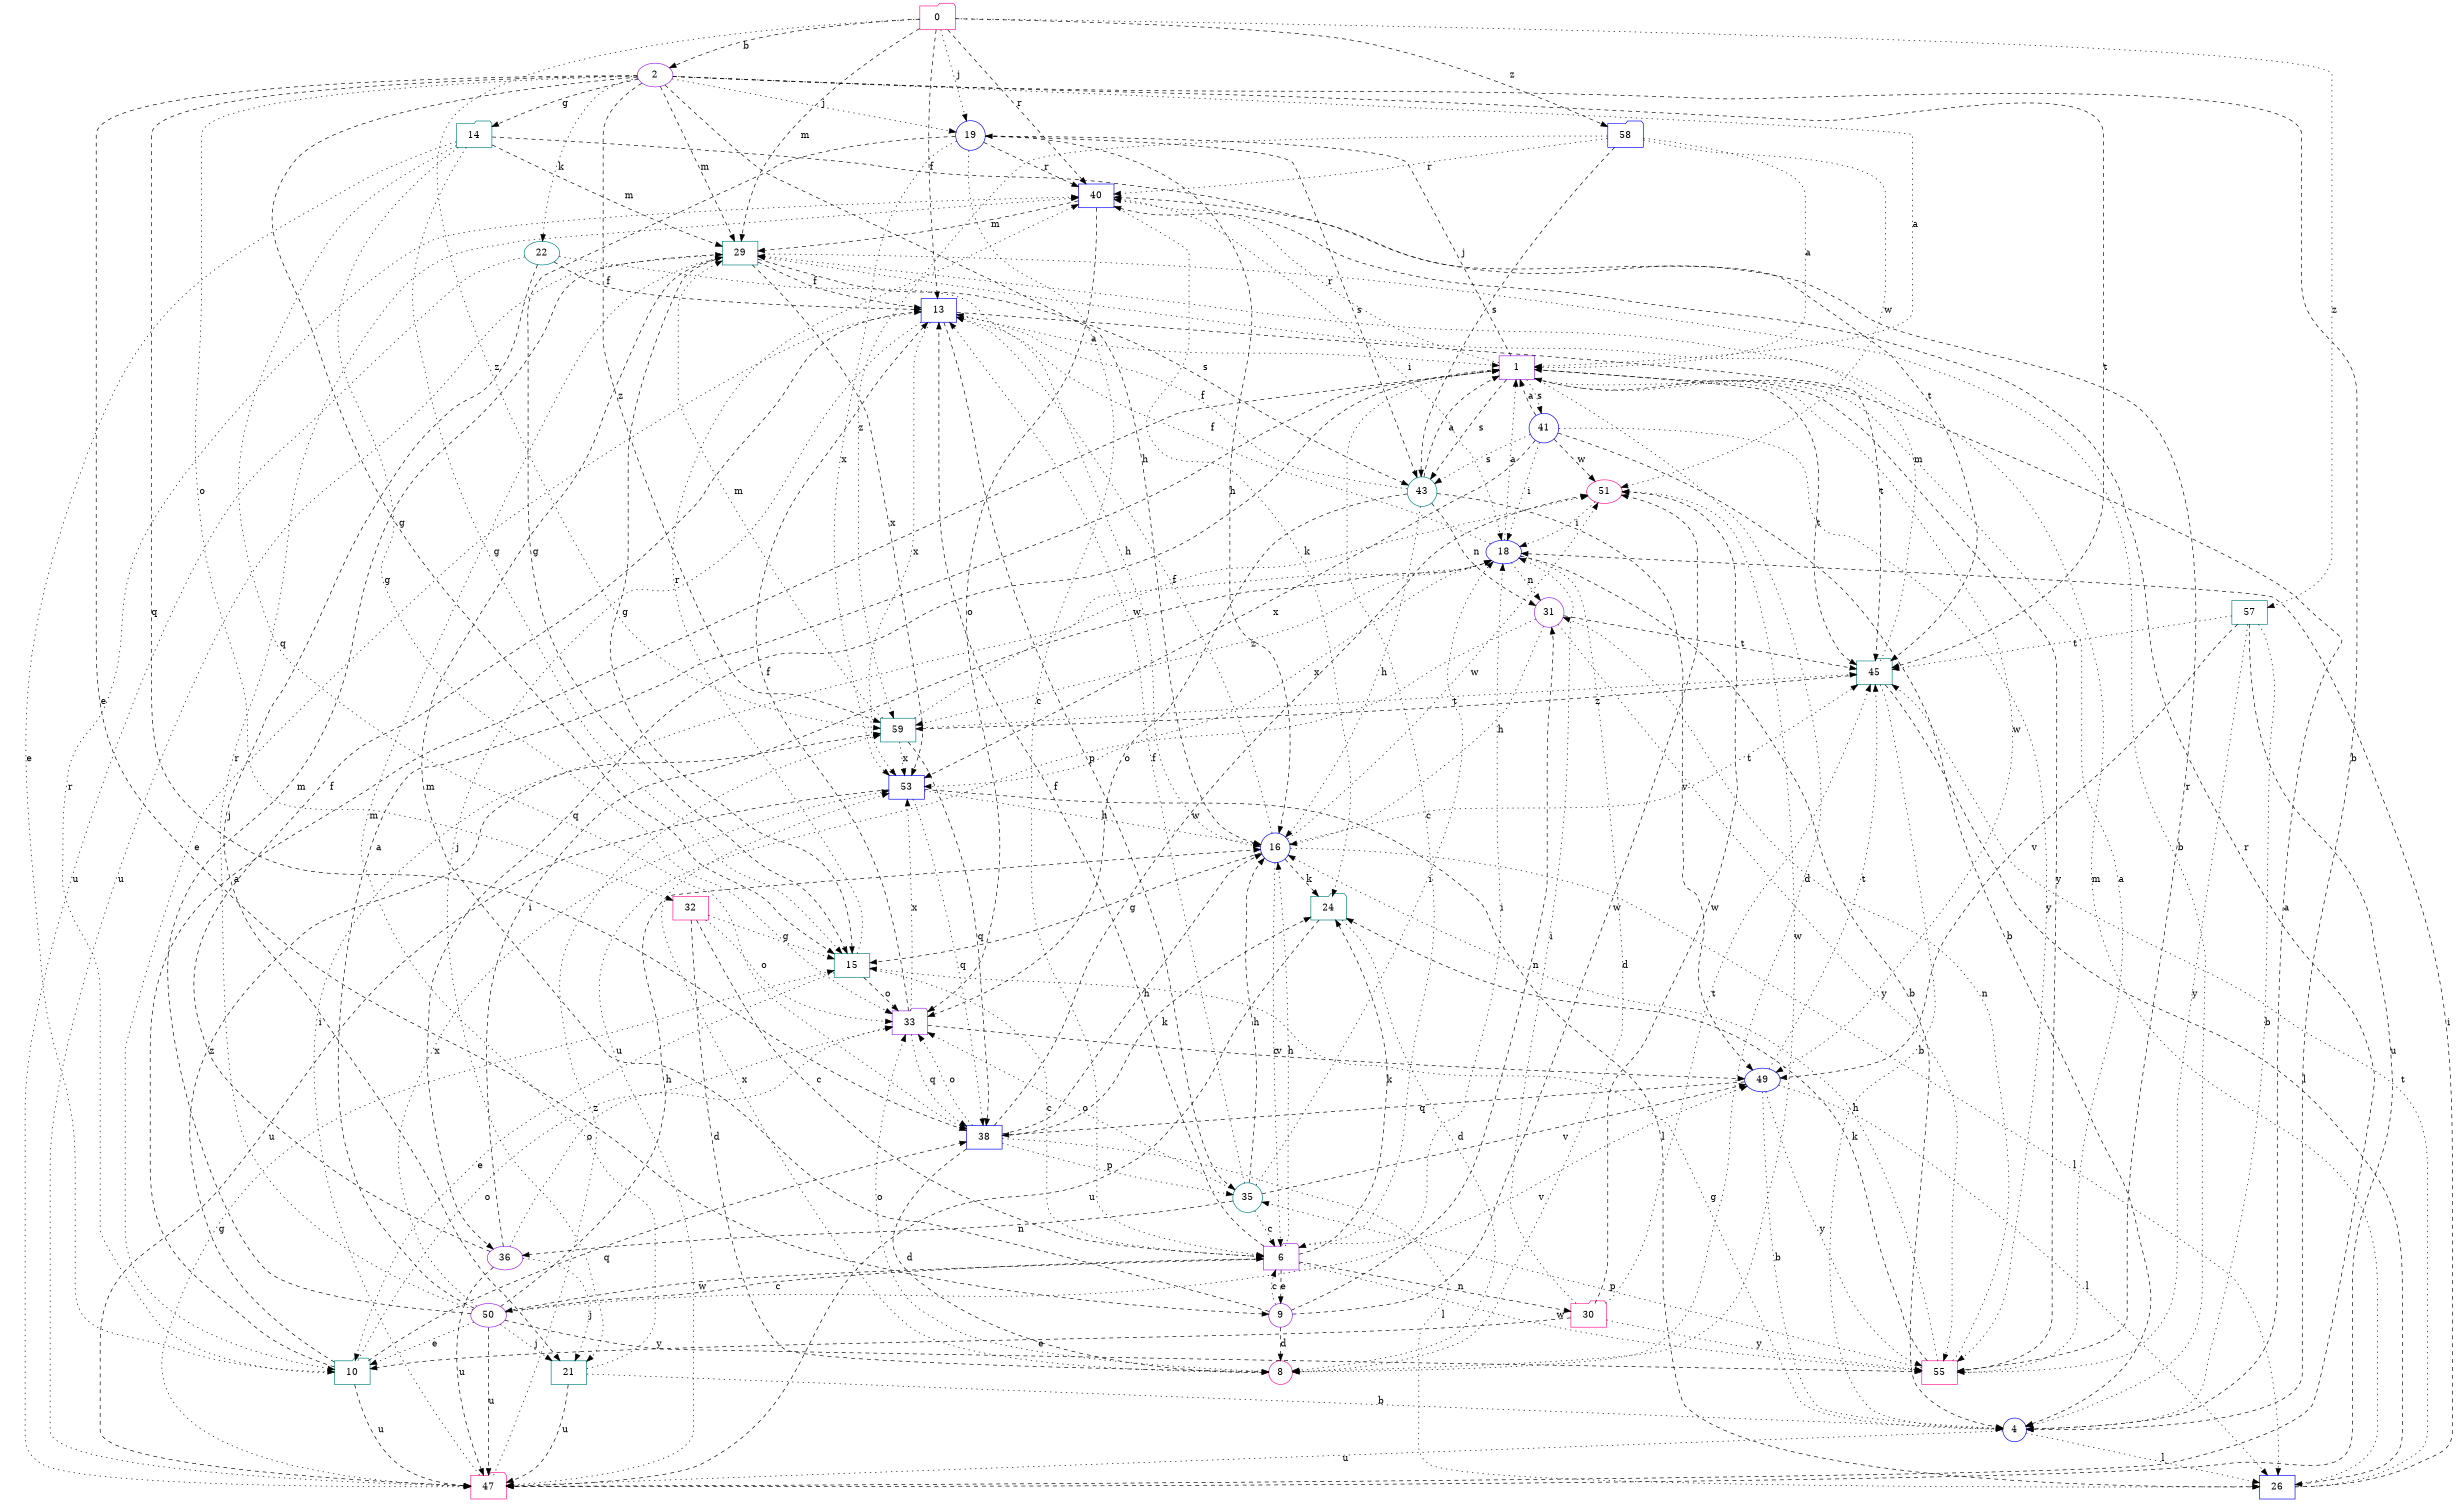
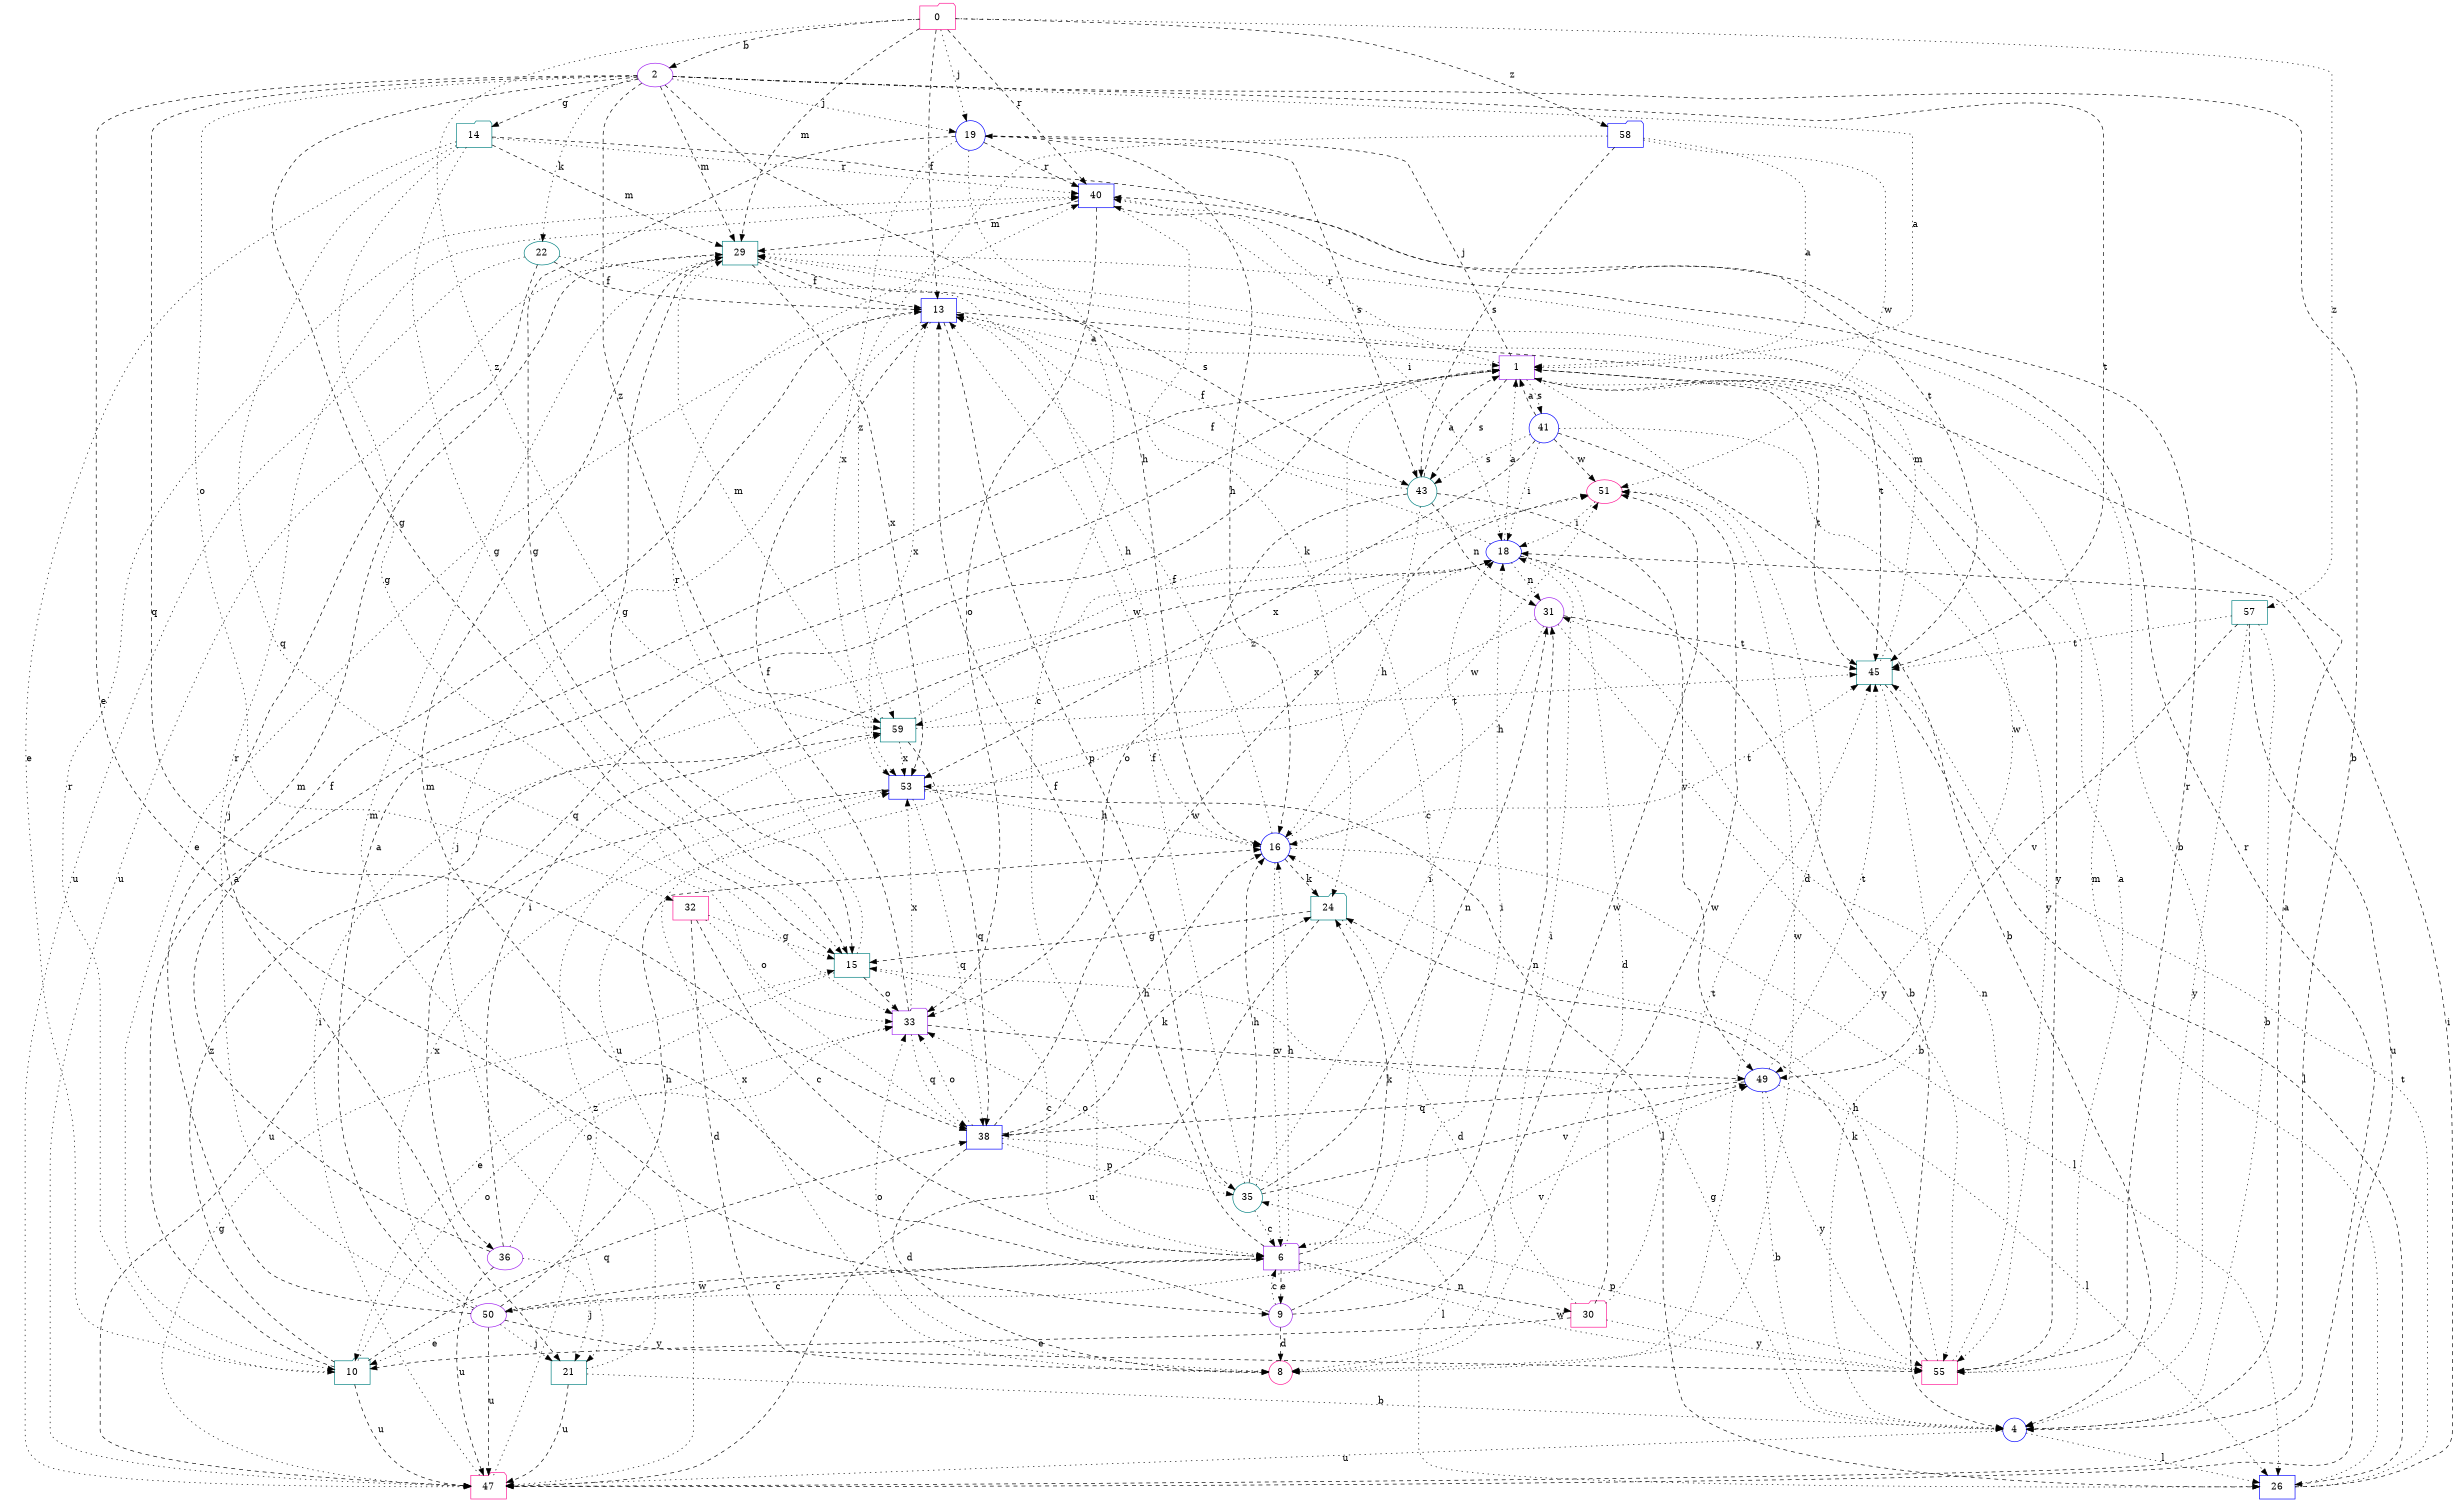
  strict digraph {
    node [color=blue shape=box]
    edge [style=dotted]
    0 [color=deeppink shape=folder]
    2 [color=purple shape=ellipse]
    13
    19 [shape=circle]
    29 [color=teal]
    40
    57 [color=teal]
    58 [shape=folder]
    59 [color=teal]
    1 [color=purple]
    45 [color=teal shape=folder]
    4 [shape=circle]
    9 [color=purple shape=circle]
    14 [color=teal shape=folder]
    15 [color=teal]
    16 [shape=circle]
    22 [color=teal shape=ellipse]
    32 [color=deeppink]
    38
    53
    10 [color=teal shape=folder]
    21 [color=teal]
    35 [color=teal shape=circle]
    6 [color=purple shape=folder]
    43 [color=teal shape=circle]
    47 [color=deeppink shape=folder]
    24 [color=teal shape=folder]
    18 [shape=ellipse]
    33 [color=purple shape=folder]
    49 [shape=ellipse]
    55 [color=deeppink]
    51 [color=deeppink shape=ellipse]
    8 [color=deeppink shape=circle]
    36 [color=purple shape=ellipse]
    41 [shape=circle]
    30 [color=deeppink shape=folder]
    50 [color=purple shape=ellipse]
    31 [color=purple shape=circle]
    26
    0 -> 2 [label=b style=dashed]
    0 -> 13 [label=f style=dashed]
    0 -> 19 [label=j]
    0 -> 29 [label=m style=dashed]
    0 -> 40 [label=r style=dashed]
    0 -> 57 [label=z]
    0 -> 58 [label=z style=dashed]
    0 -> 59 [label=z]
    2 -> 19 [label=j]
    2 -> 29 [label=m style=dashed]
    2 -> 59 [label=z style=dashed]
    2 -> 1 [label=a]
    2 -> 45 [label=t style=dashed]
    2 -> 4 [label=b style=dashed]
    2 -> 9 [label=e style=dashed]
    2 -> 14 [label=g style=dashed]
    2 -> 15 [label=g style=dashed]
    2 -> 16 [label=h style=dashed]
    2 -> 22 [label=k]
    2 -> 32 [label=o]
    2 -> 38 [label=q style=dashed]
    13 -> 1 [label=a]
    13 -> 45 [label=t style=dashed]
    13 -> 53 [label=x]
    13 -> 10 [label=e]
    13 -> 21 [label=j]
    13 -> 35 [label=p style=dashed]
    19 -> 40 [label=r style=dashed]
    19 -> 15 [label=g style=dashed]
    19 -> 16 [label=h style=dashed]
    19 -> 53 [label=x]
    19 -> 6 [label=c]
    19 -> 43 [label=s style=dashed]
    29 -> 13 [label=f style=dashed]
    29 -> 4 [label=b]
    29 -> 15 [label=g style=dashed]
    29 -> 53 [label=x style=dashed]
    29 -> 43 [label=s style=dashed]
    29 -> 47 [label=u]
    40 -> 29 [label=m style=dashed]
    40 -> 24 [label=k]
    40 -> 18 [label=i]
    40 -> 33 [label=o style=dashed]
    57 -> 45 [label=t]
    57 -> 4 [label=b]
    57 -> 47 [label=u style=dashed]
    57 -> 49 [label=v style=dashed]
    57 -> 55 [label=y]
-   58 -> 40 [label=r]
+   14 -> 40 [label=r]
    58 -> 59 [label=z]
    58 -> 1 [label=a]
    58 -> 43 [label=s style=dashed]
    58 -> 51 [label=w]
    59 -> 29 [label=m]
    59 -> 45 [label=t]
    59 -> 38 [label=q style=dashed]
    59 -> 53 [label=x]
    59 -> 51 [label=w]
    1 -> 19 [label=j style=dashed]
    1 -> 40 [label=r]
    1 -> 45 [label=t style=dashed]
    1 -> 6 [label=c]
    1 -> 43 [label=s style=dashed]
    1 -> 49 [label=w]
    1 -> 55 [label=y style=dashed]
    1 -> 8 [label=d]
    1 -> 36 [label=q style=dashed]
    1 -> 41 [label=s]
    45 -> 29 [label=m]
-   45 -> 59 [label=z style=dashed]
    45 -> 4 [label=b]
    45 -> 26 [label=l style=dashed]
    4 -> 1 [label=a style=dashed]
    4 -> 15 [label=g]
    4 -> 47 [label=u]
    4 -> 26 [label=l]
    9 -> 29 [label=m style=dashed]
    9 -> 6 [label=c]
    9 -> 51 [label=w style=dashed]
    9 -> 8 [label=d style=dashed]
    9 -> 31 [label=n style=dashed]
    14 -> 29 [label=m style=dashed]
    14 -> 45 [label=t style=dashed]
    14 -> 15 [label=g]
    14 -> 38 [label=q]
    14 -> 10 [label=e]
    14 -> 33 [label=g]
    15 -> 40 [label=r]
    15 -> 10 [label=e]
    15 -> 6 [label=c]
    15 -> 33 [label=o style=dashed]
    16 -> 13 [label=f]
    16 -> 45 [label=t]
    16 -> 6 [label=c]
    16 -> 24 [label=k style=dashed]
    16 -> 51 [label=w]
    16 -> 26 [label=l]
    22 -> 13 [label=f style=dashed]
    22 -> 16 [label=h]
    22 -> 21 [label=j style=dashed]
    22 -> 47 [label=u]
    32 -> 15 [label=g]
    32 -> 6 [label=c style=dashed]
    32 -> 33 [label=o]
    32 -> 8 [label=d style=dashed]
    38 -> 16 [label=h style=dashed]
    38 -> 35 [label=p]
    38 -> 24 [label=k style=dashed]
    38 -> 33 [label=o]
    38 -> 51 [label=w style=dashed]
    38 -> 8 [label=d style=dashed]
    38 -> 26 [label=l]
    53 -> 16 [label=h]
    53 -> 38 [label=q]
    53 -> 47 [label=u style=dashed]
    53 -> 26 [label=l style=dashed]
    10 -> 40 [label=r]
    10 -> 59 [label=z style=dashed]
    10 -> 1 [label=a style=dashed]
    10 -> 38 [label=q style=dashed]
    10 -> 47 [label=u style=dashed]
    10 -> 33 [label=o]
    21 -> 29 [label=m]
    21 -> 4 [label=b]
    21 -> 47 [label=u style=dashed]
    35 -> 13 [label=f]
    35 -> 16 [label=h style=dashed]
    35 -> 6 [label=c]
    35 -> 18 [label=i]
    35 -> 33 [label=o]
    35 -> 49 [label=v style=dashed]
-   35 -> 36 [label=n style=dashed]
+   35 -> 31 [label=n style=dashed]
    6 -> 13 [label=f style=dashed]
    6 -> 9 [label=e style=dashed]
    6 -> 16 [label=h]
    6 -> 24 [label=k style=dashed]
    6 -> 18 [label=i]
    6 -> 55 [label=w]
    6 -> 30 [label=n style=dashed]
    6 -> 50 [label=w style=dashed]
    43 -> 13 [label=f]
    43 -> 1 [label=a style=dashed]
    43 -> 16 [label=h]
    43 -> 33 [label=o style=dashed]
    43 -> 49 [label=v style=dashed]
    43 -> 31 [label=n style=dashed]
    47 -> 40 [label=r style=dashed]
    47 -> 59 [label=z]
    47 -> 15 [label=g]
    47 -> 18 [label=i]
-   16 -> 15 [label=g style=dashed]
+   24 -> 15 [label=g style=dashed]
    24 -> 47 [label=u style=dashed]
    24 -> 8 [label=d]
    18 -> 13 [label=f]
    18 -> 59 [label=z]
    18 -> 1 [label=a]
    18 -> 4 [label=b style=dashed]
    18 -> 53 [label=x]
    18 -> 8 [label=d]
    18 -> 31 [label=n]
    33 -> 13 [label=f style=dashed]
    33 -> 38 [label=q]
    33 -> 53 [label=x]
    33 -> 49 [label=v style=dashed]
    49 -> 45 [label=t]
    49 -> 4 [label=b]
    49 -> 38 [label=q style=dashed]
    49 -> 55 [label=y]
    49 -> 26 [label=l]
    55 -> 40 [label=r style=dashed]
    55 -> 1 [label=a]
    55 -> 16 [label=h]
    55 -> 35 [label=p]
    55 -> 24 [label=k style=dashed]
    55 -> 31 [label=n]
    51 -> 18 [label=i]
    8 -> 53 [label=x]
    8 -> 33 [label=o]
    8 -> 51 [label=w]
    36 -> 13 [label=f style=dashed]
    36 -> 21 [label=j]
    36 -> 47 [label=u style=dashed]
    36 -> 18 [label=i style=dashed]
    36 -> 33 [label=o]
    41 -> 1 [label=a style=dashed]
    41 -> 4 [label=b style=dashed]
    41 -> 53 [label=x style=dashed]
    41 -> 43 [label=s]
    41 -> 18 [label=i]
    41 -> 55 [label=y]
    41 -> 51 [label=w style=dashed]
    30 -> 45 [label=t]
    30 -> 10 [label=e style=dashed]
    30 -> 18 [label=i]
    30 -> 55 [label=y]
    30 -> 51 [label=w style=dashed]
    50 -> 29 [label=m style=dashed]
    50 -> 40 [label=r]
    50 -> 1 [label=a style=dashed]
    50 -> 16 [label=h style=dashed]
    50 -> 53 [label=x]
    50 -> 10 [label=e]
    50 -> 21 [label=j]
    50 -> 6 [label=c style=dashed]
    50 -> 47 [label=u style=dashed]
    50 -> 49 [label=v]
    50 -> 55 [label=y style=dashed]
    31 -> 45 [label=t style=dashed]
    31 -> 16 [label=h]
    31 -> 47 [label=u]
    31 -> 55 [label=y]
    26 -> 29 [label=m]
    26 -> 45 [label=t]
    26 -> 18 [label=i style=dashed]
  }
